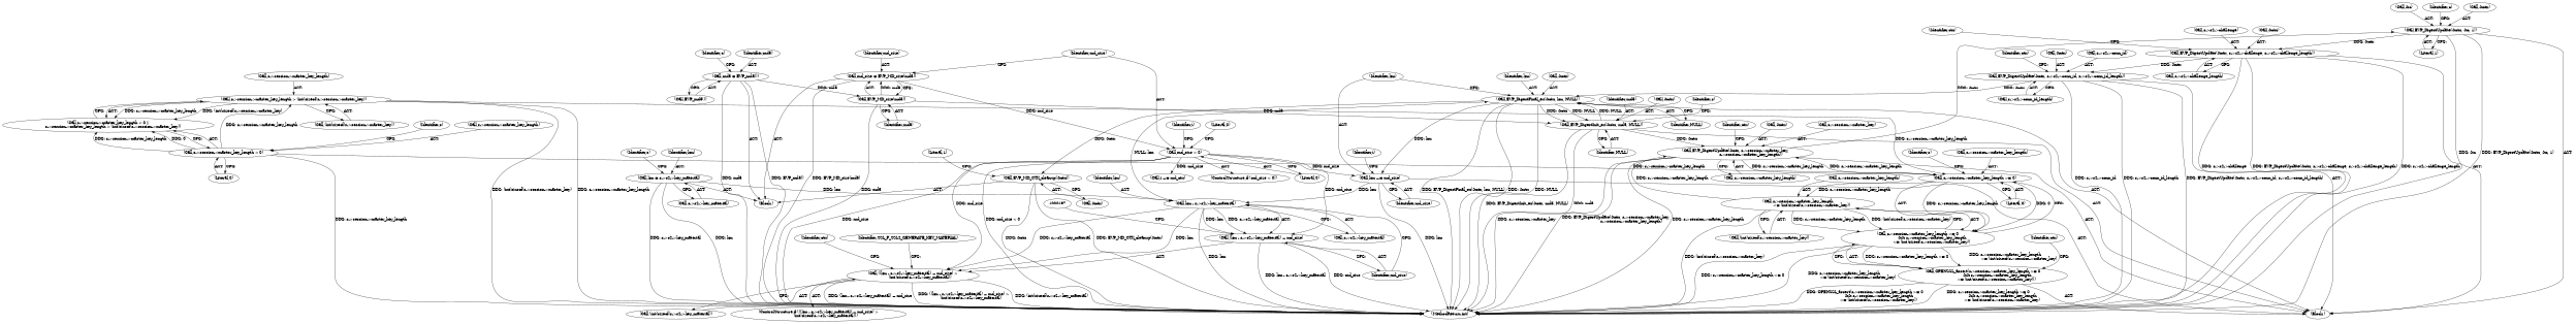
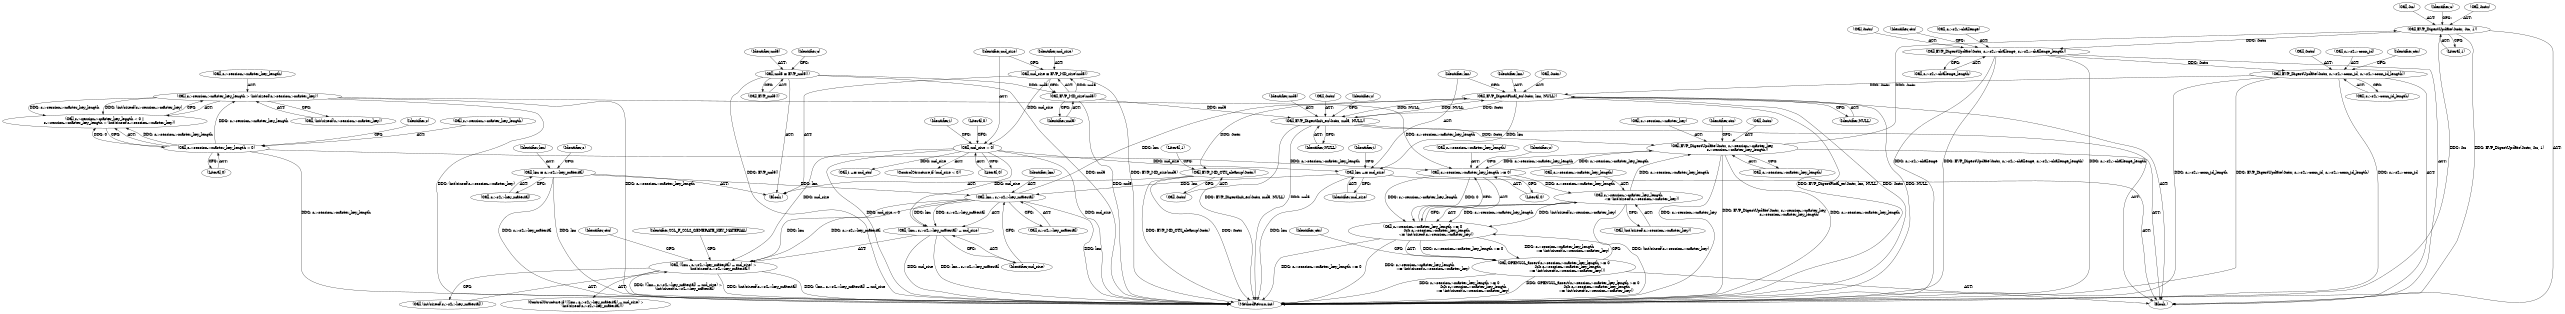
  digraph {
    n1 [label="(Call,EVP_DigestUpdate(&ctx, &c, 1))"]
    n2 [label="(Call,EVP_DigestUpdate(&ctx, s->s2->challenge, s->s2->challenge_length))"]
    n3 [label="(Block,)"]
    n4 [label="(MethodReturn,int)"]
    n5 [label="(Literal,1)"]
    n6 [label="(Call,EVP_DigestUpdate(&ctx, s->s2->conn_id, s->s2->conn_id_length))"]
    n7 [label="(Call,s->s2->challenge_length)"]
    n8 [label="(Call,EVP_DigestUpdate(&ctx, s->session->master_key,\n                          s->session->master_key_length))"]
    n9 [label="(Call,s->session->master_key_length >= 0)"]
    n10 [label="(Call,s->session->master_key_length)"]
    n11 [label="(Call,s->session->master_key_length\n                       <= (int)sizeof(s->session->master_key))"]
    n12 [label="(Call,s->session->master_key_length >= 0\n                        && s->session->master_key_length\n                       <= (int)sizeof(s->session->master_key))"]
    n13 [label="(Literal,0)"]
    n14 [label="(Call,EVP_DigestInit_ex(&ctx, md5, NULL))"]
    n15 [label="(Call,EVP_DigestFinal_ex(&ctx, km, NULL))"]
    n16 [label="(Identifier,NULL)"]
    n17 [label="(Call,km += md_size)"]
    n18 [label="(Call,EVP_MD_CTX_cleanup(&ctx))"]
    n19 [label="(Identifier,NULL)"]
    n20 [label="(Call,km - s->s2->key_material)"]
    n21 [label="(Identifier,md_size)"]
    n22 [label="(Block,)"]
    n23 [label="(Call,&ctx)"]
    n24 [label="(Call,s->s2->conn_id_length)"]
    n25 [label="(Call,((km - s->s2->key_material) + md_size) >\n            (int)sizeof(s->s2->key_material))"]
    n26 [label="(Call,(km - s->s2->key_material) + md_size)"]
    n27 [label="(Call,s->s2->key_material)"]
    n28 [label="(Call,(int)sizeof(s->s2->key_material))"]
    n29 [label="(ControlStructure,if (((km - s->s2->key_material) + md_size) >\n            (int)sizeof(s->s2->key_material)))"]
    n30 [label="(Identifier,md_size)"]
    n31 [label="(Call,md_size < 0)"]
    n32 [label="(Call,i += md_ctx)"]
    n33 [label="(ControlStructure,if (md_size < 0))"]
    n34 [label="(Literal,0)"]
    n35 [label="(Call,md_size = EVP_MD_size(md5))"]
    n36 [label="(Call,EVP_MD_size(md5))"]
    n37 [label="(Identifier,md5)"]
    n38 [label="(Call,md5 = EVP_md5())"]
    n39 [label="(Call,EVP_md5())"]
    n40 [label="(Call,km = s->s2->key_material)"]
    n41 [label="(Call,s->s2->key_material)"]
    n42 [label="(Call,(int)sizeof(s->session->master_key))"]
    n43 [label="(Call,OPENSSL_assert(s->session->master_key_length >= 0\n                        && s->session->master_key_length\n                       <= (int)sizeof(s->session->master_key)))"]
    n44 [label="(Call,s->session->master_key_length > (int)sizeof(s->session->master_key))"]
    n45 [label="(Call,(int)sizeof(s->session->master_key))"]
    n46 [label="(Call,s->session->master_key_length < 0 ||\n        s->session->master_key_length > (int)sizeof(s->session->master_key))"]
    n47 [label="(Call,s->session->master_key_length < 0)"]
    n48 [label="(Literal,0)"]
    n49 [label="(Identifier,s)"]
    n50 [label="(Call,s->session->master_key_length)"]
    n51 [label="(Identifier,ctx)"]
    n52 [label="(Call,&c)"]
    n53 [label="(Identifier,ctx)"]
    n54 [label="(Call,s->session->master_key_length)"]
    n55 [label="(Call,s->s2->challenge)"]
    n56 [label="(Call,&ctx)"]
    n57 [label="(Literal,1)"]
    n58 [label="(Call,s->session->master_key_length)"]
    n59 [label="(Identifier,i)"]
    n60 [label="(Identifier,ctx)"]
    n61 [label="(Identifier,km)"]
    n62 [label="(Identifier,c)"]
    n63 [label="(Call,&ctx)"]
    n64 [label="(Identifier,md5)"]
    n65 [label="(Call,s->session->master_key)"]
    n66 [label="(Call,s->s2->conn_id)"]
    n67 [label="(Identifier,md_size)"]
    n68 [label="(Identifier,s)"]
    n69 [label="(Identifier,md5)"]
    n70 [label="(Call,&ctx)"]
    n71 [label="(Identifier,md_size)"]
    n72 [label="(Call,s->session->master_key_length)"]
    n73 [label="(Literal,0)"]
    n74 [label="(Identifier,ctx)"]
    n75 [label="(Call,&ctx)"]
    n76 [label="(Identifier,i)"]
    n77 [label="(Identifier,SSL_F_SSL2_GENERATE_KEY_MATERIAL)"]
    n78 [label="(Call,&ctx)"]
    n79 [label="(Identifier,ctx)"]
    n80 [label="(Identifier,km)"]
    n81 [label="(Identifier,km)"]
    n82 [label="(Identifier,c)"]
    n83 [label="(Identifier,km)"]
    n84 [label="(Identifier,s)"]
    n85 [label="(Identifier,s)"]
    n86 [label="(Call,&ctx)"]
-   1000197
    n1 -> n2 [label="DDG: &ctx"]
    n1 -> n3 [label="AST: "]
    n1 -> n4 [label="DDG: EVP_DigestUpdate(&ctx, &c, 1)"]
    n1 -> n4 [label="DDG: &c"]
    n1 -> n5 [label="CFG: "]
    n2 -> n3 [label="AST: "]
    n2 -> n4 [label="DDG: s->s2->challenge"]
    n2 -> n4 [label="DDG: EVP_DigestUpdate(&ctx, s->s2->challenge, s->s2->challenge_length)"]
    n2 -> n4 [label="DDG: s->s2->challenge_length"]
    n2 -> n6 [label="DDG: &ctx"]
    n2 -> n7 [label="CFG: "]
    n5 -> n1 [label="AST: "]
    n6 -> n3 [label="AST: "]
    n6 -> n4 [label="DDG: s->s2->conn_id"]
    n6 -> n4 [label="DDG: s->s2->conn_id_length"]
    n6 -> n4 [label="DDG: EVP_DigestUpdate(&ctx, s->s2->conn_id, s->s2->conn_id_length)"]
    n6 -> n15 [label="DDG: &ctx"]
    n6 -> n24 [label="CFG: "]
    n7 -> n2 [label="AST: "]
    n8 -> n1 [label="DDG: &ctx"]
    n8 -> n3 [label="AST: "]
    n8 -> n4 [label="DDG: EVP_DigestUpdate(&ctx, s->session->master_key,\n                          s->session->master_key_length)"]
    n8 -> n4 [label="DDG: s->session->master_key_length"]
    n8 -> n4 [label="DDG: s->session->master_key"]
    n8 -> n9 [label="DDG: s->session->master_key_length"]
    n8 -> n10 [label="CFG: "]
    n9 -> n8 [label="DDG: s->session->master_key_length"]
    n9 -> n11 [label="DDG: s->session->master_key_length"]
    n9 -> n12 [label="AST: "]
    n9 -> n12 [label="DDG: s->session->master_key_length"]
    n9 -> n12 [label="DDG: 0"]
    n9 -> n13 [label="CFG: "]
    n10 -> n8 [label="AST: "]
    n11 -> n4 [label="DDG: (int)sizeof(s->session->master_key)"]
    n11 -> n8 [label="DDG: s->session->master_key_length"]
    n11 -> n12 [label="AST: "]
    n11 -> n12 [label="DDG: s->session->master_key_length"]
    n11 -> n12 [label="DDG: (int)sizeof(s->session->master_key)"]
    n11 -> n42 [label="CFG: "]
    n12 -> n4 [label="DDG: s->session->master_key_length >= 0"]
    n12 -> n4 [label="DDG: s->session->master_key_length\n                       <= (int)sizeof(s->session->master_key)"]
    n12 -> n9 [label="CFG: "]
    n12 -> n11 [label="CFG: "]
    n12 -> n43 [label="AST: "]
    n12 -> n43 [label="DDG: s->session->master_key_length >= 0"]
    n12 -> n43 [label="DDG: s->session->master_key_length\n                       <= (int)sizeof(s->session->master_key)"]
    n13 -> n9 [label="AST: "]
    n14 -> n3 [label="AST: "]
    n14 -> n4 [label="DDG: EVP_DigestInit_ex(&ctx, md5, NULL)"]
    n14 -> n4 [label="DDG: md5"]
    n14 -> n8 [label="DDG: &ctx"]
    n14 -> n15 [label="DDG: NULL"]
    n14 -> n16 [label="CFG: "]
    n15 -> n3 [label="AST: "]
    n15 -> n4 [label="DDG: EVP_DigestFinal_ex(&ctx, km, NULL)"]
    n15 -> n4 [label="DDG: &ctx"]
    n15 -> n4 [label="DDG: NULL"]
    n15 -> n14 [label="DDG: &ctx"]
    n15 -> n14 [label="DDG: NULL"]
    n15 -> n17 [label="DDG: km"]
    n15 -> n18 [label="DDG: &ctx"]
    n15 -> n19 [label="CFG: "]
    n16 -> n14 [label="AST: "]
    n17 -> n3 [label="AST: "]
    n17 -> n4 [label="DDG: km"]
    n17 -> n20 [label="DDG: km"]
    n17 -> n21 [label="CFG: "]
    n18 -> n4 [label="DDG: &ctx"]
    n18 -> n4 [label="DDG: EVP_MD_CTX_cleanup(&ctx)"]
    n18 -> n22 [label="AST: "]
    n18 -> n23 [label="CFG: "]
    n19 -> n15 [label="AST: "]
    n20 -> n4 [label="DDG: km"]
-   n20 -> n15 [label="NULL: km"]
+   n20 -> n15 [label="DDG: km"]
    n20 -> n25 [label="DDG: km"]
    n20 -> n25 [label="DDG: s->s2->key_material"]
    n20 -> n26 [label="AST: "]
    n20 -> n26 [label="DDG: km"]
    n20 -> n26 [label="DDG: s->s2->key_material"]
    n20 -> n27 [label="CFG: "]
    n21 -> n17 [label="AST: "]
    n23 -> n18 [label="AST: "]
    n24 -> n6 [label="AST: "]
    n25 -> n4 [label="DDG: (km - s->s2->key_material) + md_size"]
    n25 -> n4 [label="DDG: ((km - s->s2->key_material) + md_size) >\n            (int)sizeof(s->s2->key_material)"]
    n25 -> n4 [label="DDG: (int)sizeof(s->s2->key_material)"]
    n25 -> n28 [label="CFG: "]
    n25 -> n29 [label="AST: "]
    n26 -> n4 [label="DDG: km - s->s2->key_material"]
    n26 -> n4 [label="DDG: md_size"]
    n26 -> n25 [label="AST: "]
    n26 -> n30 [label="CFG: "]
    n27 -> n20 [label="AST: "]
    n28 -> n25 [label="AST: "]
    n30 -> n20 [label="CFG: "]
    n30 -> n26 [label="AST: "]
    n31 -> n4 [label="DDG: md_size"]
    n31 -> n4 [label="DDG: md_size < 0"]
    n31 -> n17 [label="DDG: md_size"]
    n31 -> n25 [label="DDG: md_size"]
    n31 -> n26 [label="DDG: md_size"]
    n31 -> n32 [label="DDG: md_size"]
    n31 -> n33 [label="AST: "]
    n31 -> n34 [label="CFG: "]
    n34 -> n31 [label="AST: "]
    n35 -> n4 [label="DDG: EVP_MD_size(md5)"]
    n35 -> n22 [label="AST: "]
    n35 -> n31 [label="DDG: md_size"]
    n35 -> n36 [label="CFG: "]
    n36 -> n4 [label="DDG: md5"]
    n36 -> n14 [label="DDG: md5"]
    n36 -> n35 [label="AST: "]
    n36 -> n35 [label="DDG: md5"]
    n36 -> n37 [label="CFG: "]
    n37 -> n36 [label="AST: "]
    n38 -> n4 [label="DDG: md5"]
    n38 -> n4 [label="DDG: EVP_md5()"]
    n38 -> n22 [label="AST: "]
    n38 -> n36 [label="DDG: md5"]
    n38 -> n39 [label="CFG: "]
    n39 -> n38 [label="AST: "]
    n40 -> n4 [label="DDG: s->s2->key_material"]
    n40 -> n4 [label="DDG: km"]
    n40 -> n20 [label="DDG: km"]
    n40 -> n22 [label="AST: "]
    n40 -> n41 [label="CFG: "]
    n41 -> n40 [label="AST: "]
    n42 -> n11 [label="AST: "]
    n43 -> n3 [label="AST: "]
    n43 -> n4 [label="DDG: s->session->master_key_length >= 0\n                        && s->session->master_key_length\n                       <= (int)sizeof(s->session->master_key)"]
    n43 -> n4 [label="DDG: OPENSSL_assert(s->session->master_key_length >= 0\n                        && s->session->master_key_length\n                       <= (int)sizeof(s->session->master_key))"]
    n43 -> n12 [label="CFG: "]
    n44 -> n4 [label="DDG: s->session->master_key_length"]
    n44 -> n4 [label="DDG: (int)sizeof(s->session->master_key)"]
    n44 -> n9 [label="DDG: s->session->master_key_length"]
    n44 -> n45 [label="CFG: "]
    n44 -> n46 [label="AST: "]
    n44 -> n46 [label="DDG: s->session->master_key_length"]
    n44 -> n46 [label="DDG: (int)sizeof(s->session->master_key)"]
    n45 -> n44 [label="AST: "]
    n46 -> n44 [label="CFG: "]
    n46 -> n47 [label="CFG: "]
    n47 -> n4 [label="DDG: s->session->master_key_length"]
    n47 -> n9 [label="DDG: s->session->master_key_length"]
    n47 -> n44 [label="DDG: s->session->master_key_length"]
    n47 -> n46 [label="AST: "]
    n47 -> n46 [label="DDG: s->session->master_key_length"]
    n47 -> n46 [label="DDG: 0"]
    n47 -> n48 [label="CFG: "]
    n48 -> n47 [label="AST: "]
    n49 -> n9 [label="CFG: "]
    n50 -> n44 [label="AST: "]
    n51 -> n6 [label="CFG: "]
    n52 -> n1 [label="AST: "]
    n53 -> n25 [label="CFG: "]
    n54 -> n9 [label="AST: "]
    n55 -> n2 [label="AST: "]
    n56 -> n2 [label="AST: "]
    n57 -> n18 [label="CFG: "]
    n58 -> n11 [label="AST: "]
    n59 -> n31 [label="CFG: "]
    n60 -> n2 [label="CFG: "]
    n61 -> n15 [label="AST: "]
    n62 -> n1 [label="CFG: "]
    n63 -> n6 [label="AST: "]
    n64 -> n14 [label="AST: "]
    n65 -> n8 [label="AST: "]
    n66 -> n6 [label="AST: "]
    n67 -> n35 [label="AST: "]
    n68 -> n47 [label="CFG: "]
    n69 -> n38 [label="AST: "]
    n70 -> n15 [label="AST: "]
    n71 -> n31 [label="AST: "]
    n71 -> n35 [label="CFG: "]
    n72 -> n47 [label="AST: "]
    n73 -> n31 [label="CFG: "]
    n74 -> n43 [label="CFG: "]
    n75 -> n1 [label="AST: "]
    n76 -> n17 [label="CFG: "]
    n77 -> n25 [label="CFG: "]
    n78 -> n14 [label="AST: "]
    n79 -> n8 [label="CFG: "]
    n80 -> n15 [label="CFG: "]
    n80 -> n17 [label="AST: "]
    n81 -> n20 [label="AST: "]
    n82 -> n38 [label="CFG: "]
    n83 -> n40 [label="AST: "]
    n84 -> n40 [label="CFG: "]
    n85 -> n14 [label="CFG: "]
    n86 -> n8 [label="AST: "]
-   1000197 -> n26 [label="CFG: "]
  }
